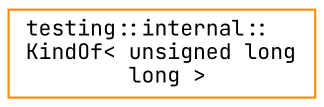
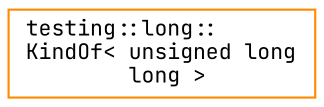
  digraph {
    rankdir=LR
    fontname="JetBrains Mono"
-   n1 [color=darkorange fillcolor=white fontname="JetBrains Mono" fontsize=10 height=0.2 label="testing::internal::\lKindOf\< unsigned long\l long \>" shape=record style=filled width=0.4]
+   n1 [color=darkorange fillcolor=white fontname="JetBrains Mono" fontsize=10 height=0.2 label="testing::long::\lKindOf\< unsigned long\l long \>" shape=record style=filled width=0.4]
  }
